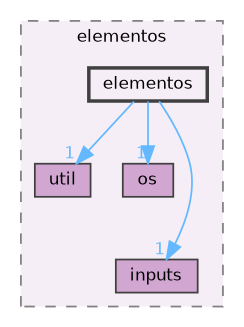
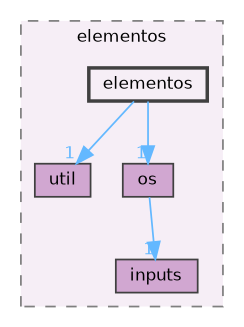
  digraph {
    compound=true
    node [color=grey25 fillcolor="#d1a7d1" fontname=Helvetica fontsize=10 shape=box style=filled]
    edge [color=steelblue1 fontcolor=steelblue1 fontname=Helvetica fontsize=10 headlabel=1 labeldistance=1.5 labelfontname=Helvetica labelfontsize=10]
    n1 [height=0.2 label=util width=0.4]
    n2 [height=0.2 label=os width=0.4]
    n3 [height=0.2 label=inputs width=0.4]
    n4 [fillcolor="#f6eef6" height=0.2 label=elementos style="filled,bold" width=0.4]
    subgraph cluster_1 {
      bgcolor="#f6eef6"
      fontname=Helvetica
      fontsize=10
      label=elementos
      pencolor=grey50
      style="filled,dashed"
      n1
      n2
      n3
      n4
    }
    n4 -> n1
    n4 -> n2
-   n4 -> n3
+   n2 -> n3
  }
